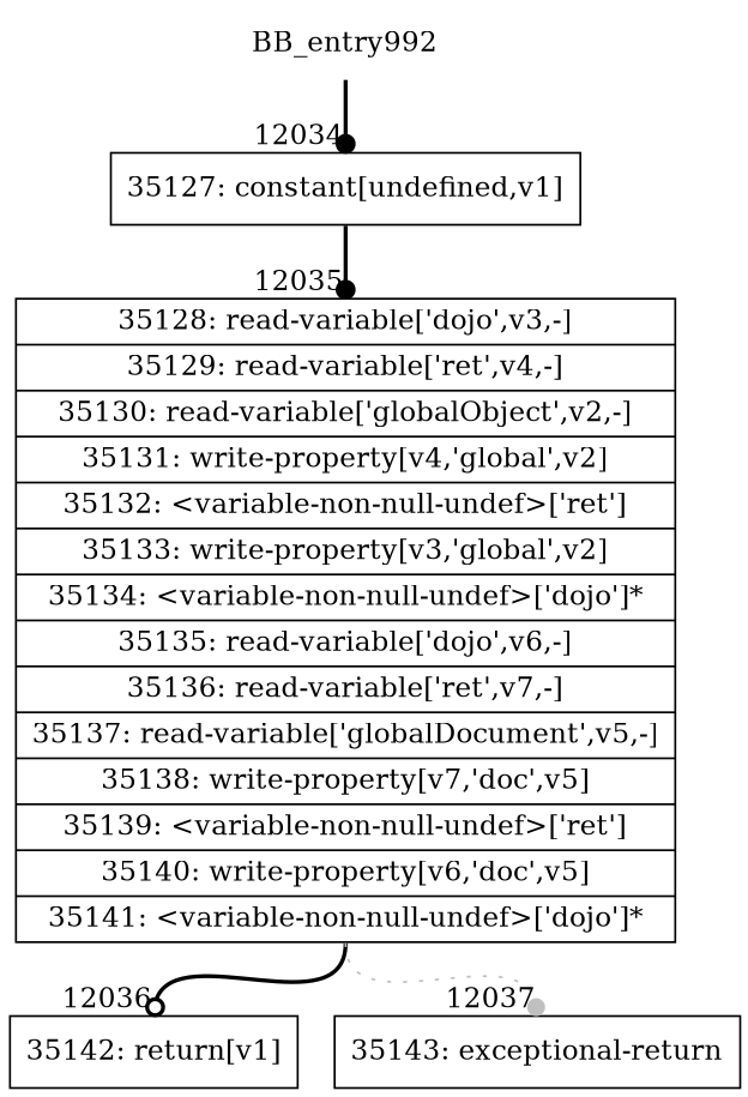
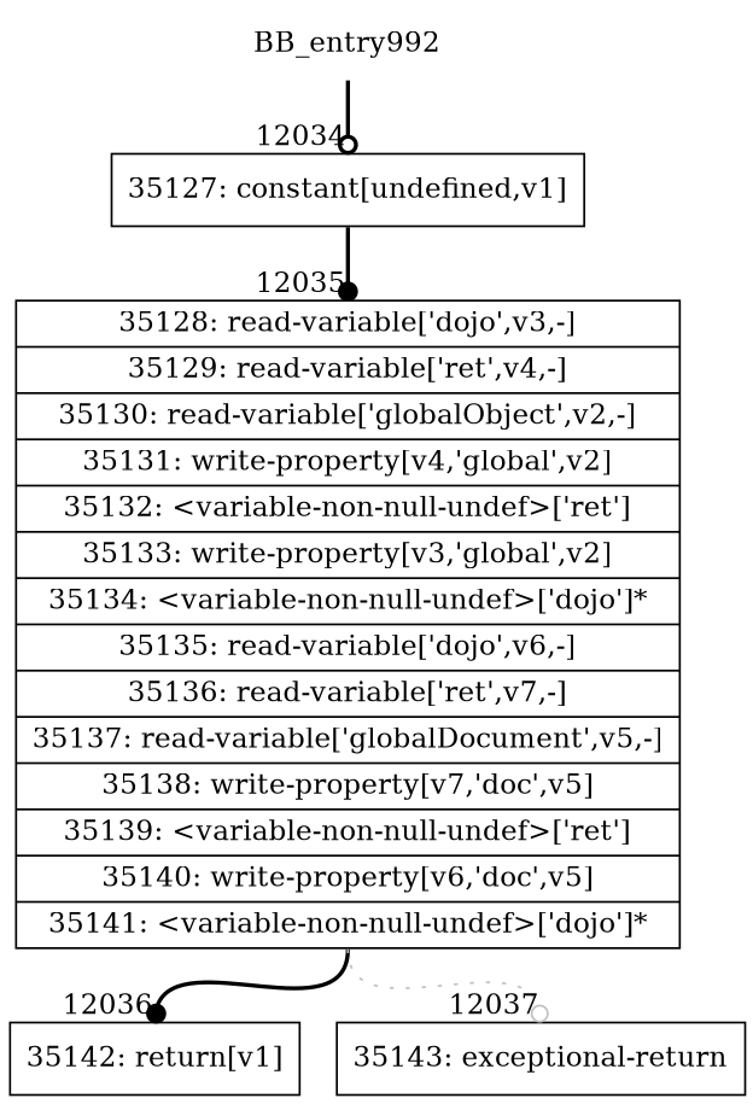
  digraph {
    rankdir=TD
    node [shape=record]
    edge [arrowhead=odot headport=n style=bold tailport=s]
    n1 [label=BB_entry992 shape=none]
    n2 [label="{35127: constant[undefined,v1]}"]
    n3 [label="{35128: read-variable['dojo',v3,-]|35129: read-variable['ret',v4,-]|35130: read-variable['globalObject',v2,-]|35131: write-property[v4,'global',v2]|35132: \<variable-non-null-undef\>['ret']|35133: write-property[v3,'global',v2]|35134: \<variable-non-null-undef\>['dojo']*|35135: read-variable['dojo',v6,-]|35136: read-variable['ret',v7,-]|35137: read-variable['globalDocument',v5,-]|35138: write-property[v7,'doc',v5]|35139: \<variable-non-null-undef\>['ret']|35140: write-property[v6,'doc',v5]|35141: \<variable-non-null-undef\>['dojo']*}"]
    n4 [label="{35142: return[v1]}"]
    n5 [label="{35143: exceptional-return}"]
-   n1 -> n2 [arrowhead=dot headlabel="    12034"]
+   n1 -> n2 [headlabel="    12034"]
    n2 -> n3 [arrowhead=dot headlabel="      12035"]
-   n3 -> n4 [headlabel="      12036"]
-   n3 -> n5 [arrowhead=dot color=gray headlabel="      12037" style=dotted]
+   n3 -> n4 [arrowhead=dot headlabel="      12036"]
+   n3 -> n5 [color=gray headlabel="      12037" style=dotted]
  }
